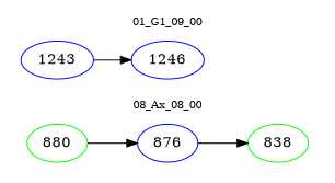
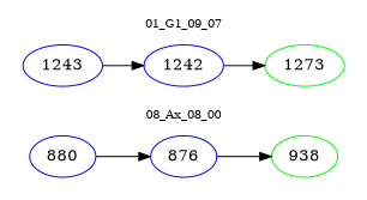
  digraph {
    rankdir=LR
    node [color=blue]
    edge [color=black]
-   n1 [color=green label=880]
+   n1 [label=880]
    n2 [label=876]
-   n3 [color=green label=838]
+   n3 [color=green label=938]
    n4 [label=1243]
-   n5 [label=1246]
+   n5 [label=1242]
+   n6 [color=green label=1273]
    subgraph cluster_1 {
      color=white
      fontsize=10
      label="08_Ax_08_00"
      n1
      n2
      n3
    }
    subgraph cluster_2 {
      color=white
      fontsize=10
-     label="01_G1_09_00"
+     label="01_G1_09_07"
      n4
      n5
+     n6
    }
    n1 -> n2
    n2 -> n3
    n4 -> n5
+   n5 -> n6
  }
